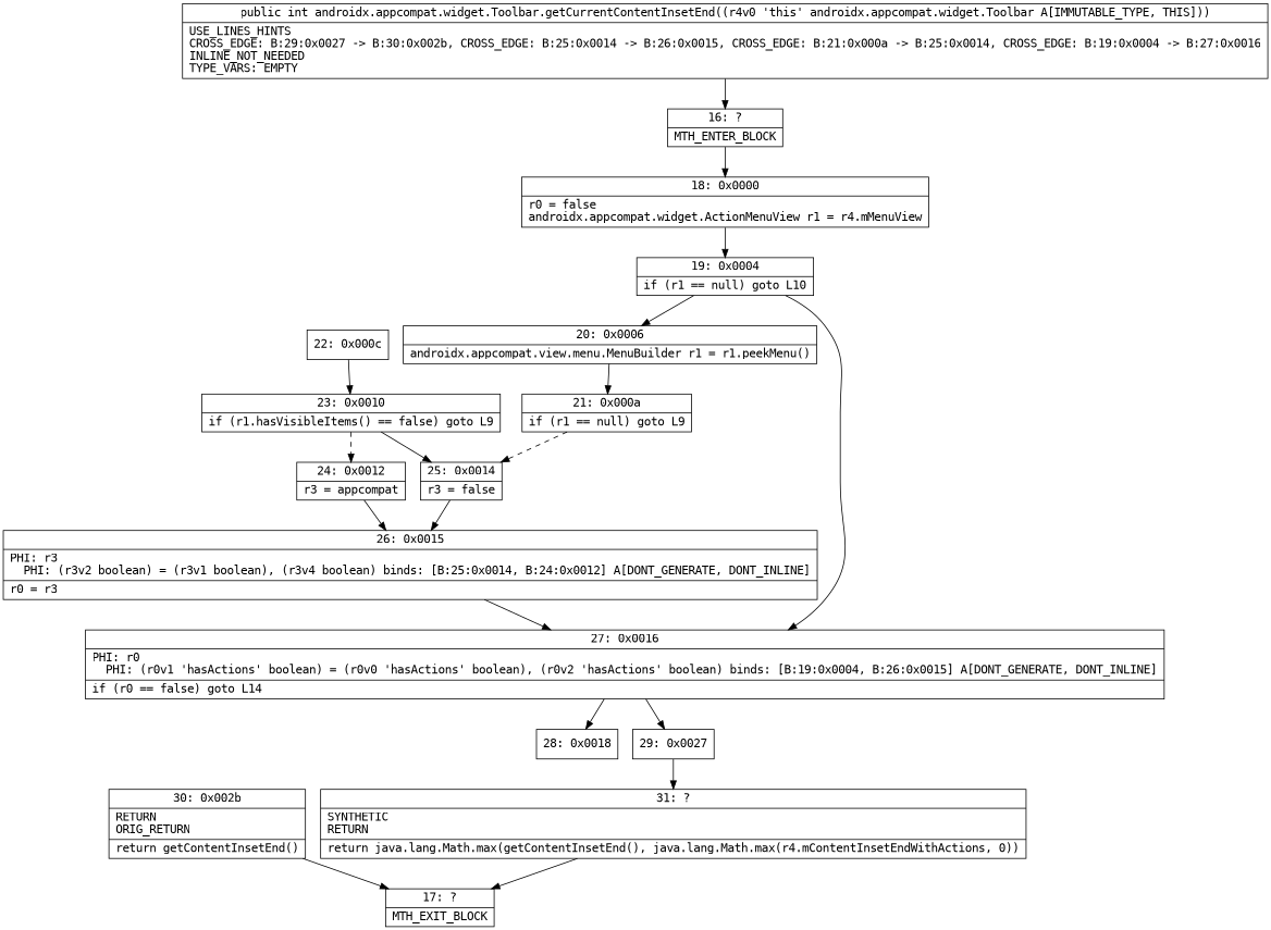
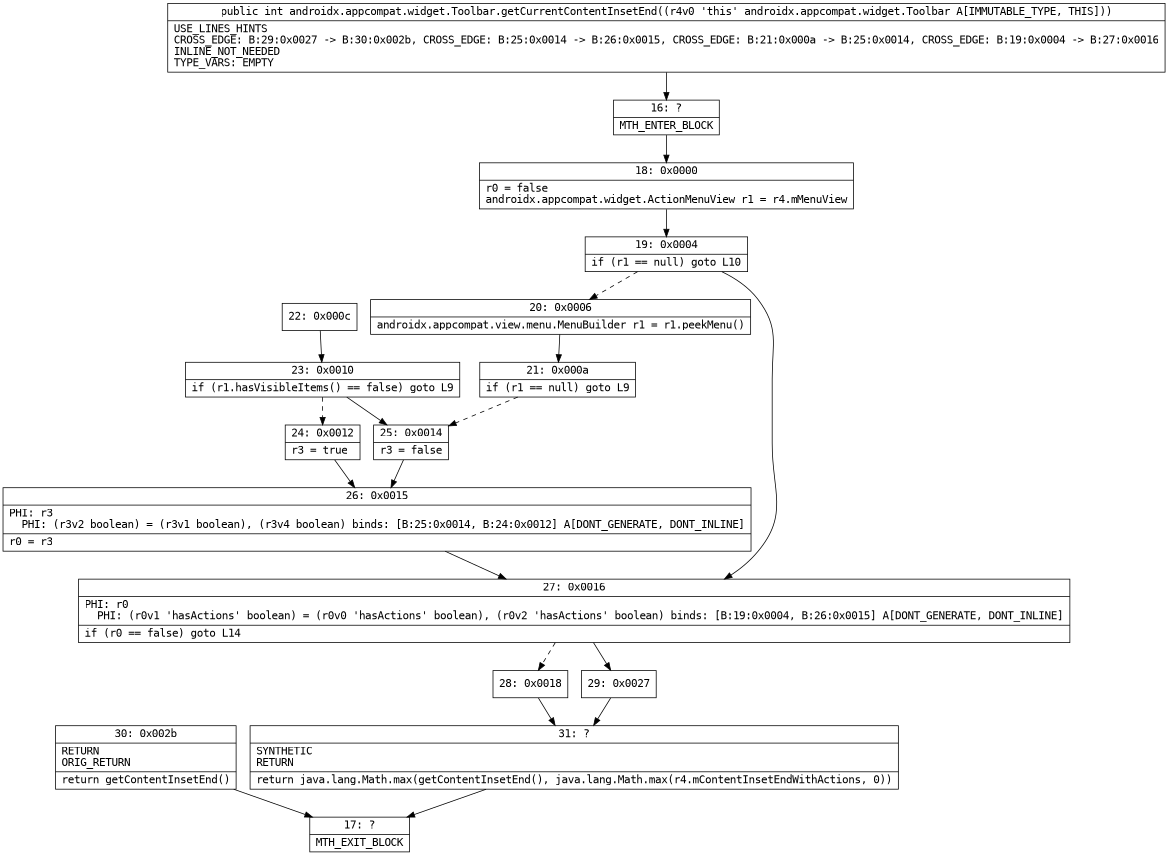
  digraph {
    fontname="DejaVu Sans Mono"
    node [fontname="DejaVu Sans Mono" shape=record]
    edge [fontname="DejaVu Sans Mono"]
    n1 [label="{16\:\ ?|MTH_ENTER_BLOCK\l}"]
    n2 [label="{18\:\ 0x0000|r0 = false\landroidx.appcompat.widget.ActionMenuView r1 = r4.mMenuView\l}"]
    n3 [label="{19\:\ 0x0004|if (r1 == null) goto L10\l}"]
    n4 [label="{20\:\ 0x0006|androidx.appcompat.view.menu.MenuBuilder r1 = r1.peekMenu()\l}"]
    n5 [label="{27\:\ 0x0016|PHI: r0 \l  PHI: (r0v1 'hasActions' boolean) = (r0v0 'hasActions' boolean), (r0v2 'hasActions' boolean) binds: [B:19:0x0004, B:26:0x0015] A[DONT_GENERATE, DONT_INLINE]\l|if (r0 == false) goto L14\l}"]
    n6 [label="{21\:\ 0x000a|if (r1 == null) goto L9\l}"]
    n7 [label="{28\:\ 0x0018}"]
    n8 [label="{29\:\ 0x0027}"]
    n9 [label="{25\:\ 0x0014|r3 = false\l}"]
    n10 [label="{22\:\ 0x000c}"]
    n11 [label="{23\:\ 0x0010|if (r1.hasVisibleItems() == false) goto L9\l}"]
    n12 [label="{26\:\ 0x0015|PHI: r3 \l  PHI: (r3v2 boolean) = (r3v1 boolean), (r3v4 boolean) binds: [B:25:0x0014, B:24:0x0012] A[DONT_GENERATE, DONT_INLINE]\l|r0 = r3\l}"]
-   n13 [label="{24\:\ 0x0012|r3 = appcompat\l}"]
+   n13 [label="{24\:\ 0x0012|r3 = true\l}"]
    n14 [label="{31\:\ ?|SYNTHETIC\lRETURN\l|return java.lang.Math.max(getContentInsetEnd(), java.lang.Math.max(r4.mContentInsetEndWithActions, 0))\l}"]
    n15 [label="{17\:\ ?|MTH_EXIT_BLOCK\l}"]
    n16 [label="{30\:\ 0x002b|RETURN\lORIG_RETURN\l|return getContentInsetEnd()\l}"]
    n17 [label="{public int androidx.appcompat.widget.Toolbar.getCurrentContentInsetEnd((r4v0 'this' androidx.appcompat.widget.Toolbar A[IMMUTABLE_TYPE, THIS]))  | USE_LINES_HINTS\lCROSS_EDGE: B:29:0x0027 \-\> B:30:0x002b, CROSS_EDGE: B:25:0x0014 \-\> B:26:0x0015, CROSS_EDGE: B:21:0x000a \-\> B:25:0x0014, CROSS_EDGE: B:19:0x0004 \-\> B:27:0x0016\lINLINE_NOT_NEEDED\lTYPE_VARS: EMPTY\l}"]
    n1 -> n2
    n2 -> n3
-   n3 -> n4 [style=solid]
+   n3 -> n4 [style=dashed]
    n3 -> n5
    n4 -> n6
-   n5 -> n7 [style=solid]
+   n5 -> n7 [style=dashed]
    n5 -> n8
    n6 -> n9 [style=dashed]
+   n7 -> n14
    n8 -> n14
    n9 -> n12
    n10 -> n11
    n11 -> n9
    n11 -> n13 [style=dashed]
    n12 -> n5
    n13 -> n12
    n14 -> n15
    n16 -> n15
    n17 -> n1
  }
